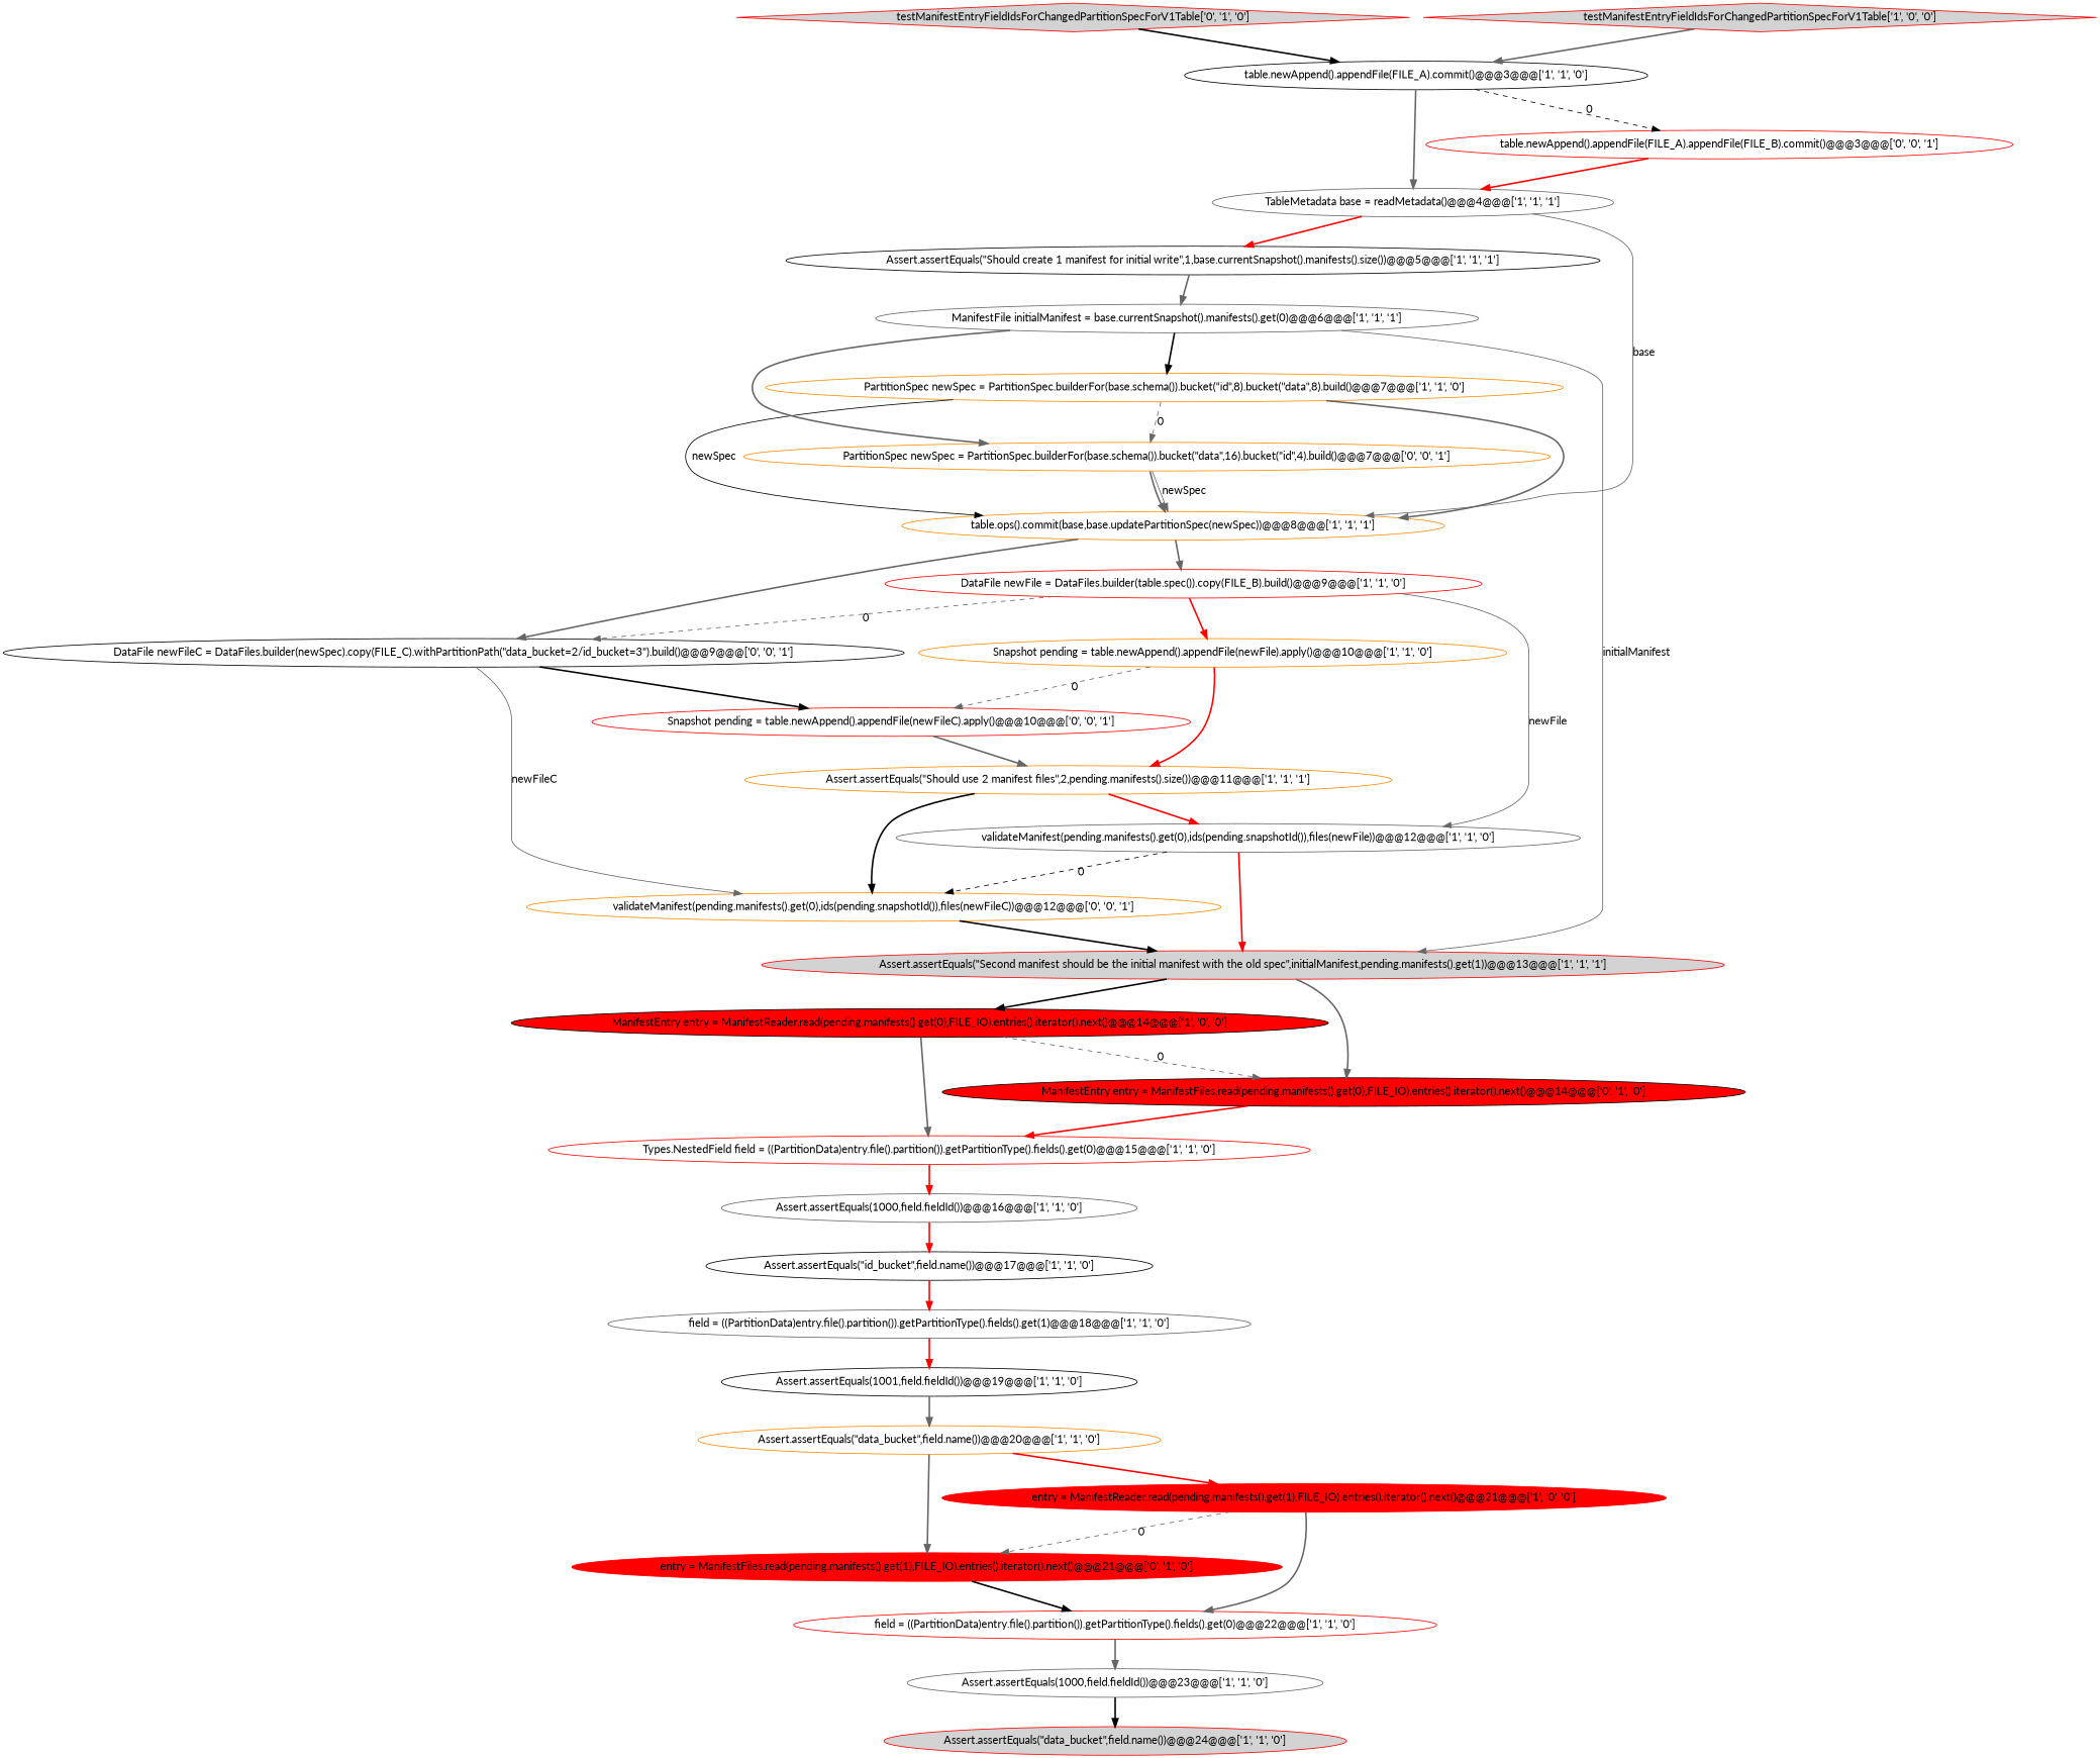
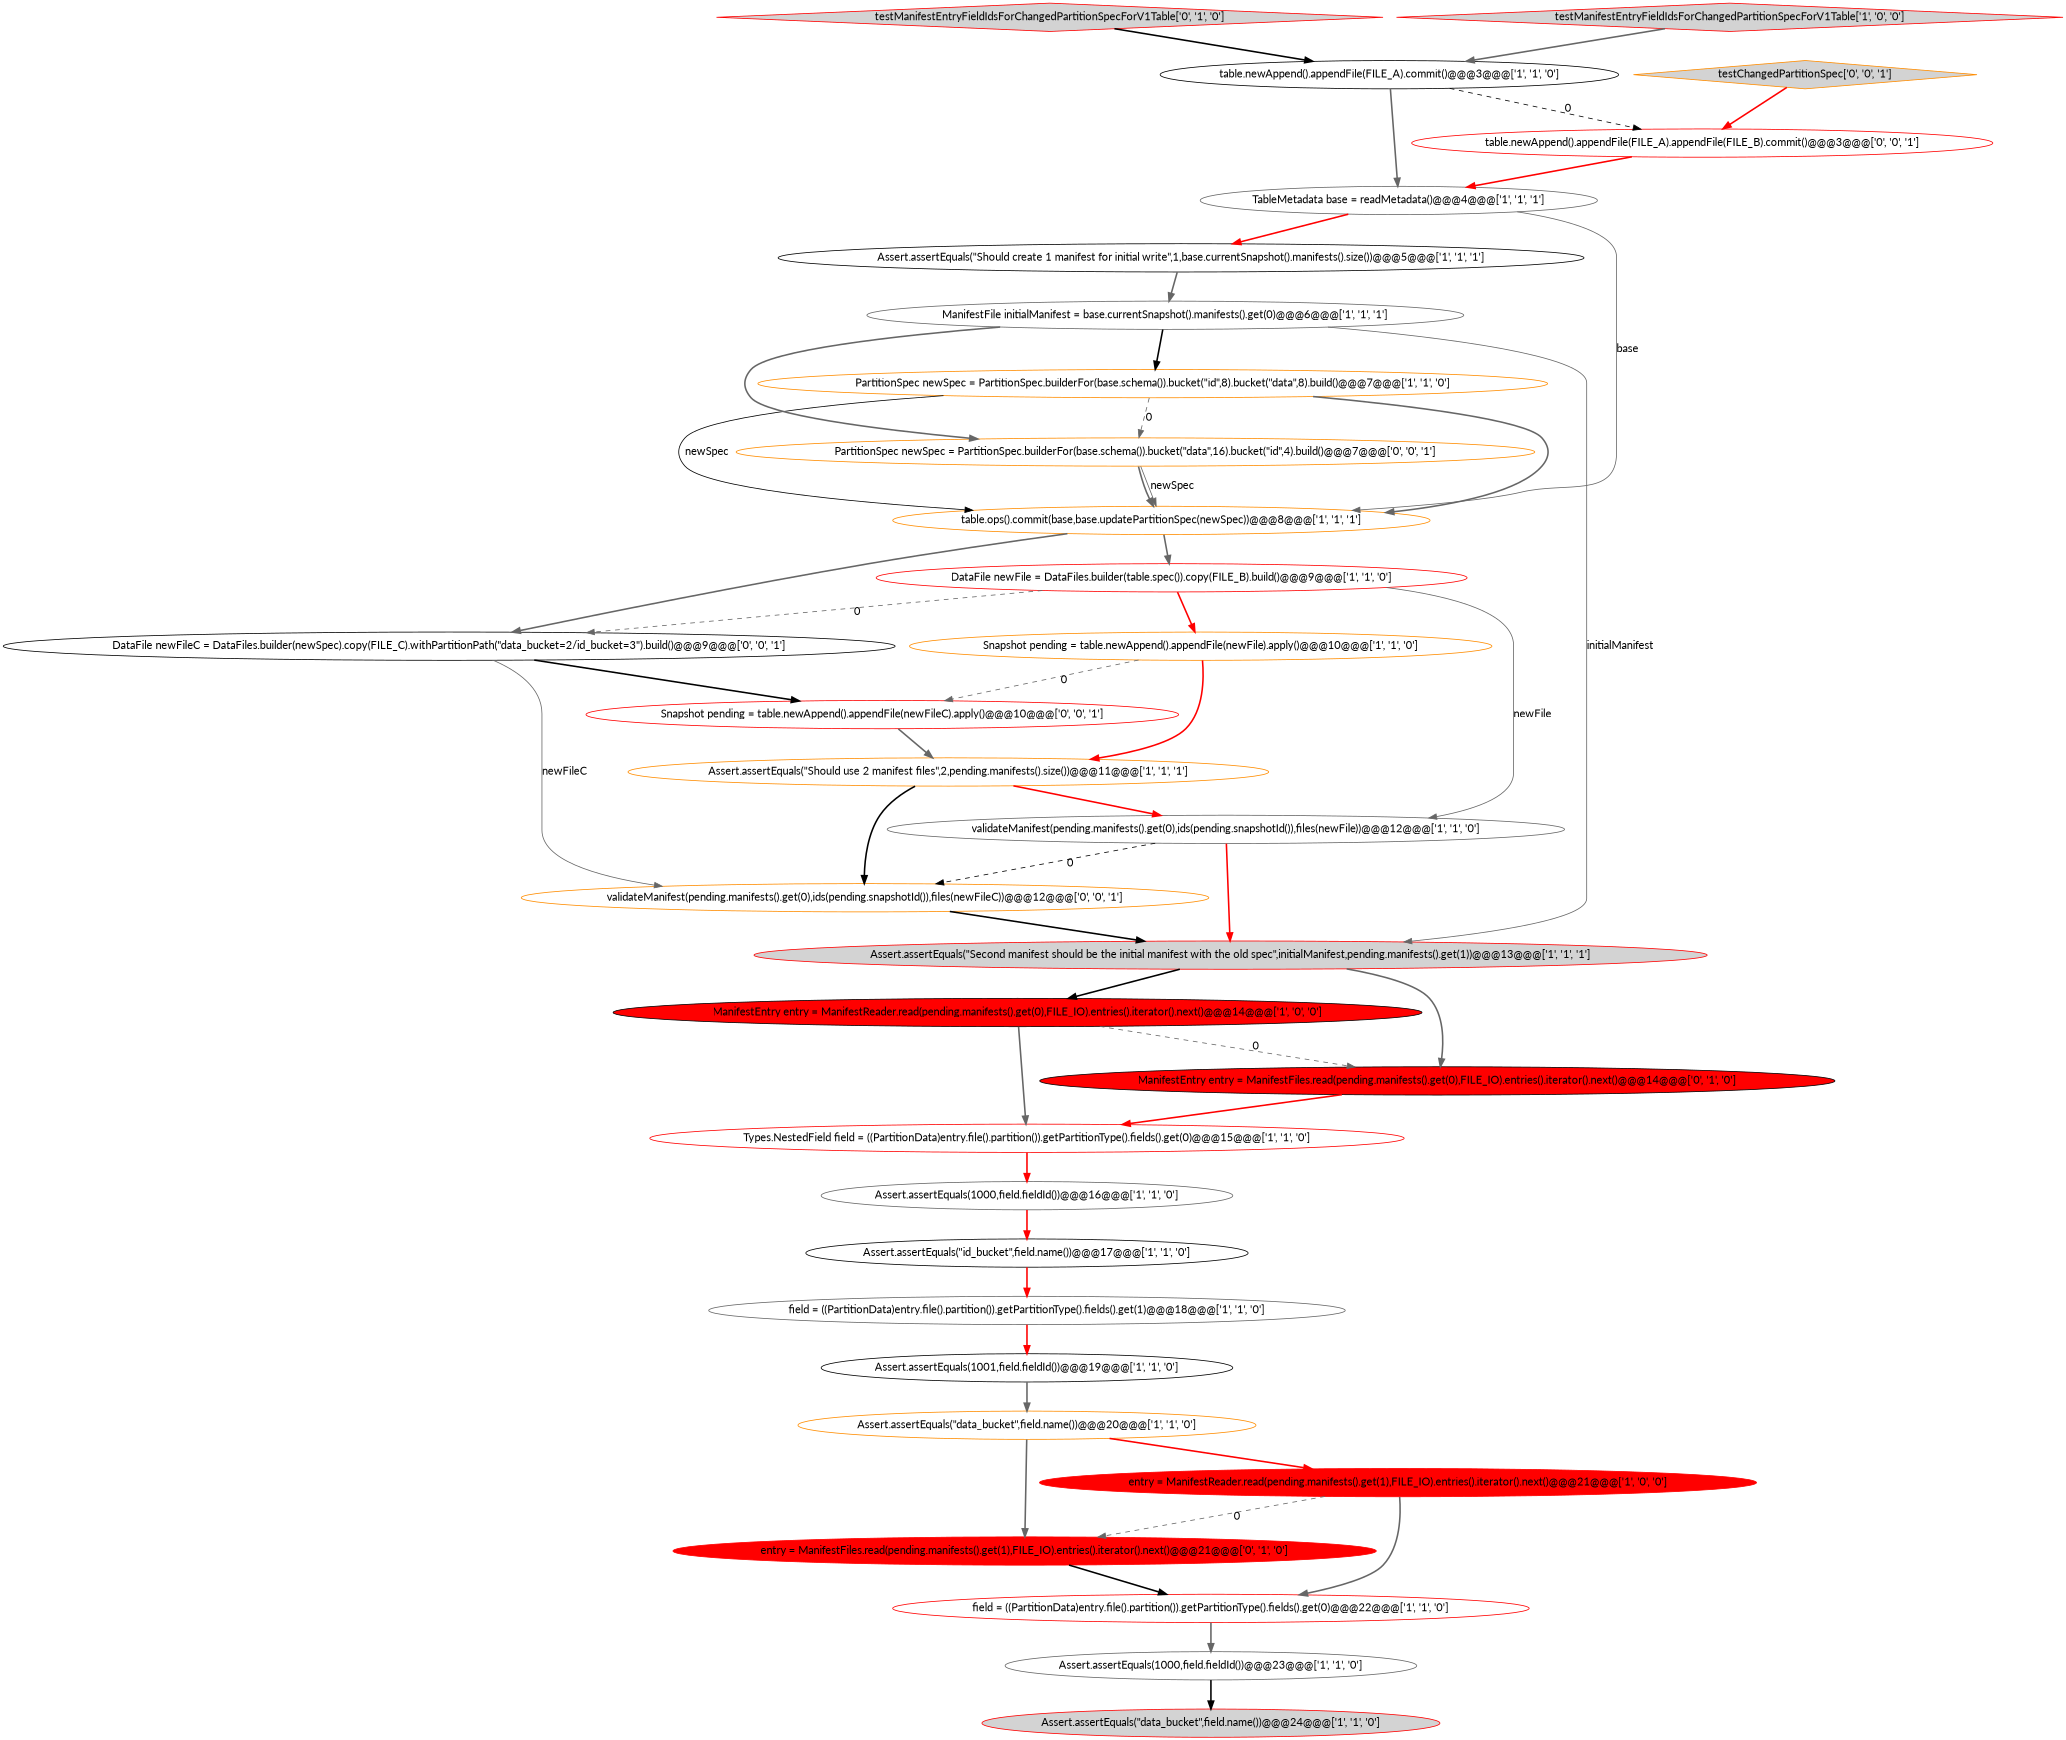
  digraph {
    fontname=Lato
    node [fillcolor=white shape=ellipse style=filled color=red fontname=Lato]
    edge [style=bold color=gray40 fontname=Lato]
    n1 [label="field = ((PartitionData)entry.file().partition()).getPartitionType().fields().get(1)@@@18@@@['1', '1', '0']" color=gray40]
    n2 [label="Assert.assertEquals(1001,field.fieldId())@@@19@@@['1', '1', '0']" color=black]
    n3 [label="DataFile newFileC = DataFiles.builder(newSpec).copy(FILE_C).withPartitionPath(\"data_bucket=2/id_bucket=3\").build()@@@9@@@['0', '0', '1']" color=black]
    n4 [label="Snapshot pending = table.newAppend().appendFile(newFileC).apply()@@@10@@@['0', '0', '1']"]
    n5 [label="validateManifest(pending.manifests().get(0),ids(pending.snapshotId()),files(newFileC))@@@12@@@['0', '0', '1']" color=darkorange]
    n6 [label="Assert.assertEquals(\"Should use 2 manifest files\",2,pending.manifests().size())@@@11@@@['1', '1', '1']" color=darkorange]
    n7 [fillcolor=lightgray label="testManifestEntryFieldIdsForChangedPartitionSpecForV1Table['0', '1', '0']" shape=diamond]
    n8 [label="table.newAppend().appendFile(FILE_A).commit()@@@3@@@['1', '1', '0']" color=black]
    n9 [label="DataFile newFile = DataFiles.builder(table.spec()).copy(FILE_B).build()@@@9@@@['1', '1', '0']"]
    n10 [label="Snapshot pending = table.newAppend().appendFile(newFile).apply()@@@10@@@['1', '1', '0']" color=darkorange]
    n11 [label="validateManifest(pending.manifests().get(0),ids(pending.snapshotId()),files(newFile))@@@12@@@['1', '1', '0']" color=gray40]
+   n12 [fillcolor=lightgray label="testChangedPartitionSpec['0', '0', '1']" shape=diamond color=darkorange]
    n13 [label="table.newAppend().appendFile(FILE_A).appendFile(FILE_B).commit()@@@3@@@['0', '0', '1']"]
    n14 [label="TableMetadata base = readMetadata()@@@4@@@['1', '1', '1']" color=gray40]
    n15 [label="Assert.assertEquals(\"data_bucket\",field.name())@@@20@@@['1', '1', '0']" color=darkorange]
    n16 [fillcolor=lightgray label="Assert.assertEquals(\"Second manifest should be the initial manifest with the old spec\",initialManifest,pending.manifests().get(1))@@@13@@@['1', '1', '1']"]
    n17 [fillcolor=red label="ManifestEntry entry = ManifestReader.read(pending.manifests().get(0),FILE_IO).entries().iterator().next()@@@14@@@['1', '0', '0']" color=black]
    n18 [fillcolor=red label="ManifestEntry entry = ManifestFiles.read(pending.manifests().get(0),FILE_IO).entries().iterator().next()@@@14@@@['0', '1', '0']" color=black]
    n19 [label="Types.NestedField field = ((PartitionData)entry.file().partition()).getPartitionType().fields().get(0)@@@15@@@['1', '1', '0']"]
    n20 [label="PartitionSpec newSpec = PartitionSpec.builderFor(base.schema()).bucket(\"id\",8).bucket(\"data\",8).build()@@@7@@@['1', '1', '0']" color=darkorange]
    n21 [label="PartitionSpec newSpec = PartitionSpec.builderFor(base.schema()).bucket(\"data\",16).bucket(\"id\",4).build()@@@7@@@['0', '0', '1']" color=darkorange]
    n22 [label="table.ops().commit(base,base.updatePartitionSpec(newSpec))@@@8@@@['1', '1', '1']" color=darkorange]
    n23 [fillcolor=lightgray label="testManifestEntryFieldIdsForChangedPartitionSpecForV1Table['1', '0', '0']" shape=diamond]
    n24 [label="field = ((PartitionData)entry.file().partition()).getPartitionType().fields().get(0)@@@22@@@['1', '1', '0']"]
    n25 [label="Assert.assertEquals(1000,field.fieldId())@@@23@@@['1', '1', '0']" color=gray40]
    n26 [fillcolor=lightgray label="Assert.assertEquals(\"data_bucket\",field.name())@@@24@@@['1', '1', '0']"]
    n27 [label="ManifestFile initialManifest = base.currentSnapshot().manifests().get(0)@@@6@@@['1', '1', '1']" color=gray40]
    n28 [label="Assert.assertEquals(1000,field.fieldId())@@@16@@@['1', '1', '0']" color=gray40]
    n29 [label="Assert.assertEquals(\"id_bucket\",field.name())@@@17@@@['1', '1', '0']" color=black]
    n30 [fillcolor=red label="entry = ManifestFiles.read(pending.manifests().get(1),FILE_IO).entries().iterator().next()@@@21@@@['0', '1', '0']"]
    n31 [label="Assert.assertEquals(\"Should create 1 manifest for initial write\",1,base.currentSnapshot().manifests().size())@@@5@@@['1', '1', '1']" color=black]
    n32 [fillcolor=red label="entry = ManifestReader.read(pending.manifests().get(1),FILE_IO).entries().iterator().next()@@@21@@@['1', '0', '0']"]
    n1 -> n2 [color=red]
    n2 -> n15
    n3 -> n4 [color=black]
    n3 -> n5 [label=newFileC style=solid]
    n4 -> n6
    n5 -> n16 [color=black]
    n6 -> n5 [color=black]
    n6 -> n11 [color=red]
    n7 -> n8 [color=black]
    n8 -> n13 [label=0 style=dashed color=black]
    n8 -> n14
    n9 -> n3 [label=0 style=dashed]
    n9 -> n10 [color=red]
    n9 -> n11 [label=newFile style=solid]
    n10 -> n4 [label=0 style=dashed]
    n10 -> n6 [color=red]
    n11 -> n5 [label=0 style=dashed color=black]
    n11 -> n16 [color=red]
+   n12 -> n13 [color=red]
    n13 -> n14 [color=red]
    n14 -> n22 [label=base style=solid]
    n14 -> n31 [color=red]
    n15 -> n30
    n15 -> n32 [color=red]
    n16 -> n17 [color=black]
    n16 -> n18
    n17 -> n18 [label=0 style=dashed]
    n17 -> n19
    n18 -> n19 [color=red]
    n19 -> n28 [color=red]
    n20 -> n21 [label=0 style=dashed]
    n20 -> n22 [label=newSpec style=solid color=black]
    n20 -> n22
    n21 -> n22
    n21 -> n22 [label=newSpec style=solid]
    n22 -> n3
    n22 -> n9
    n23 -> n8
    n24 -> n25
    n25 -> n26 [color=black]
    n27 -> n16 [label=initialManifest style=solid]
    n27 -> n20 [color=black]
    n27 -> n21
    n28 -> n29 [color=red]
    n29 -> n1 [color=red]
    n30 -> n24 [color=black]
    n31 -> n27
    n32 -> n24
    n32 -> n30 [label=0 style=dashed]
  }
